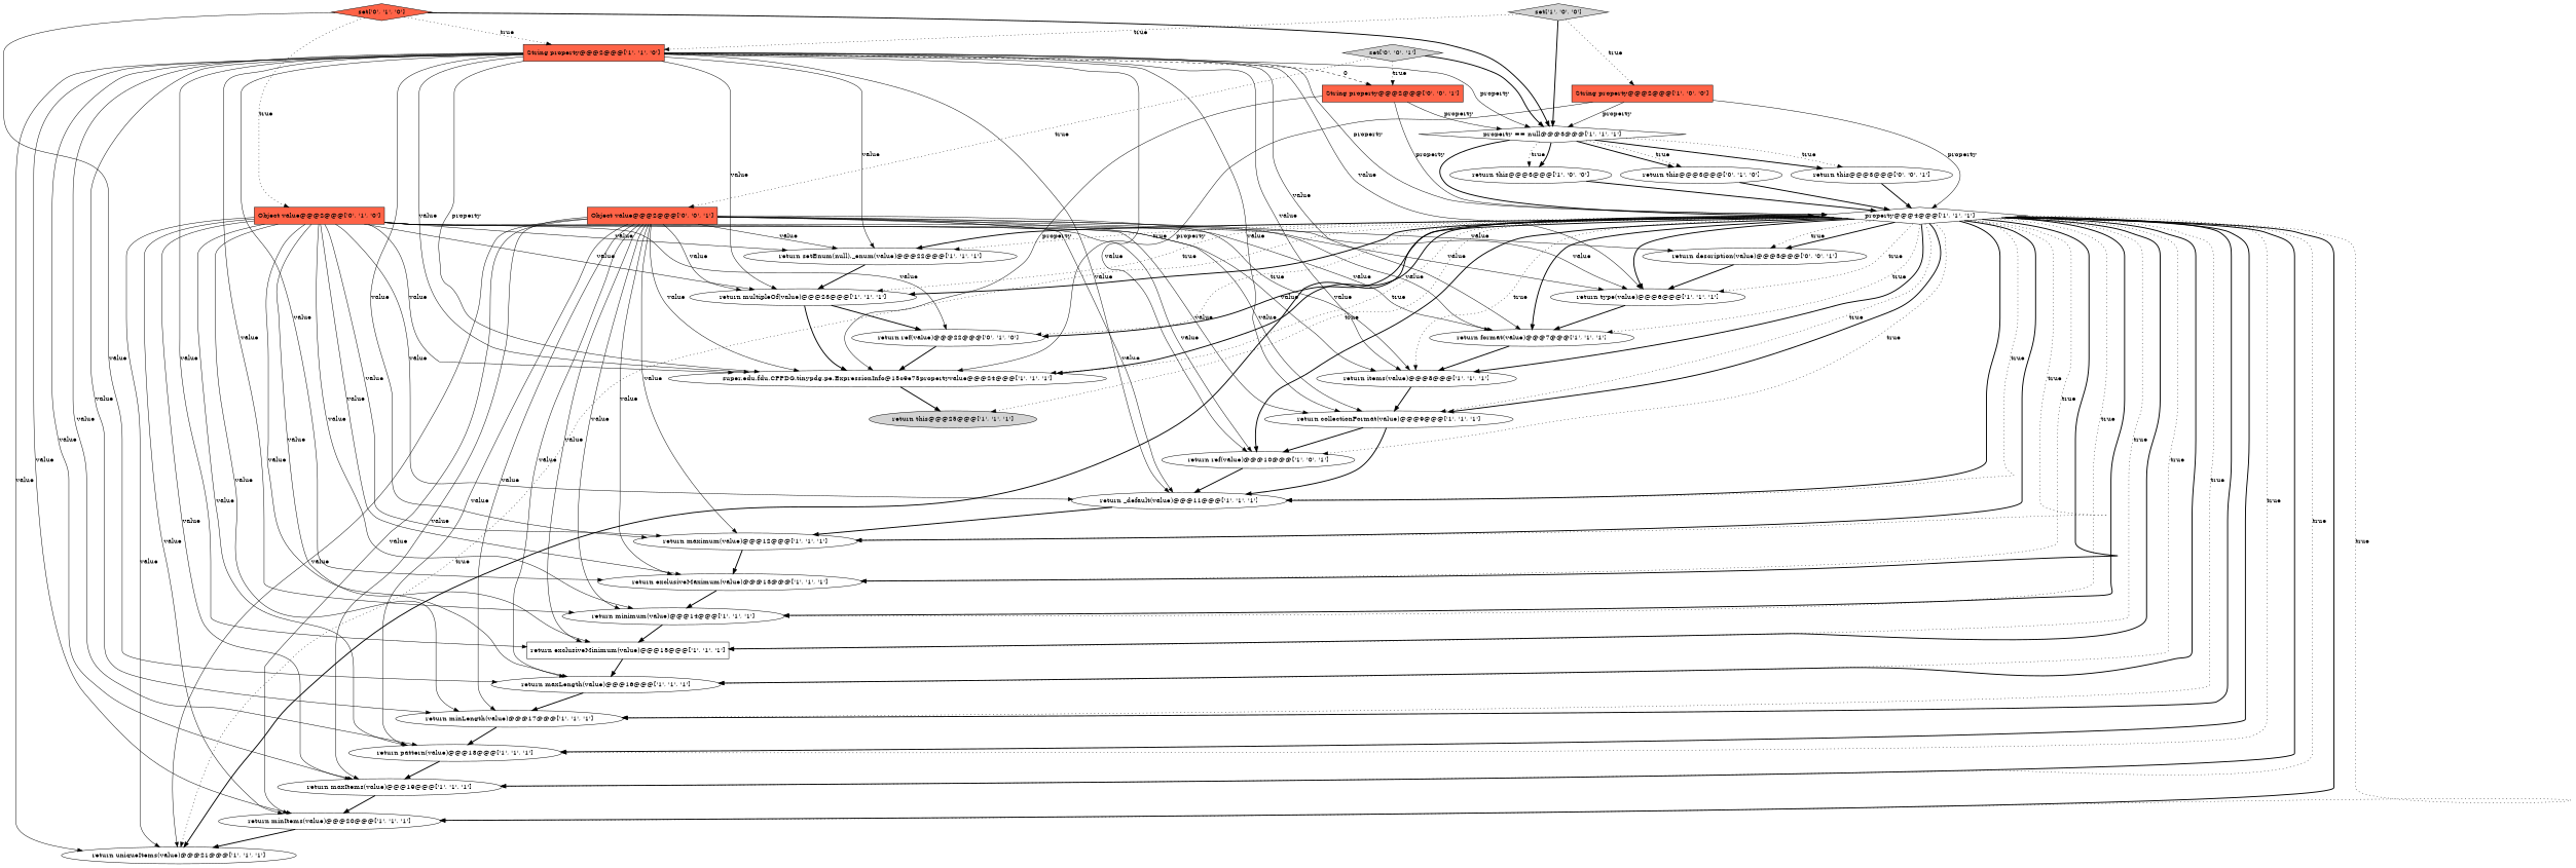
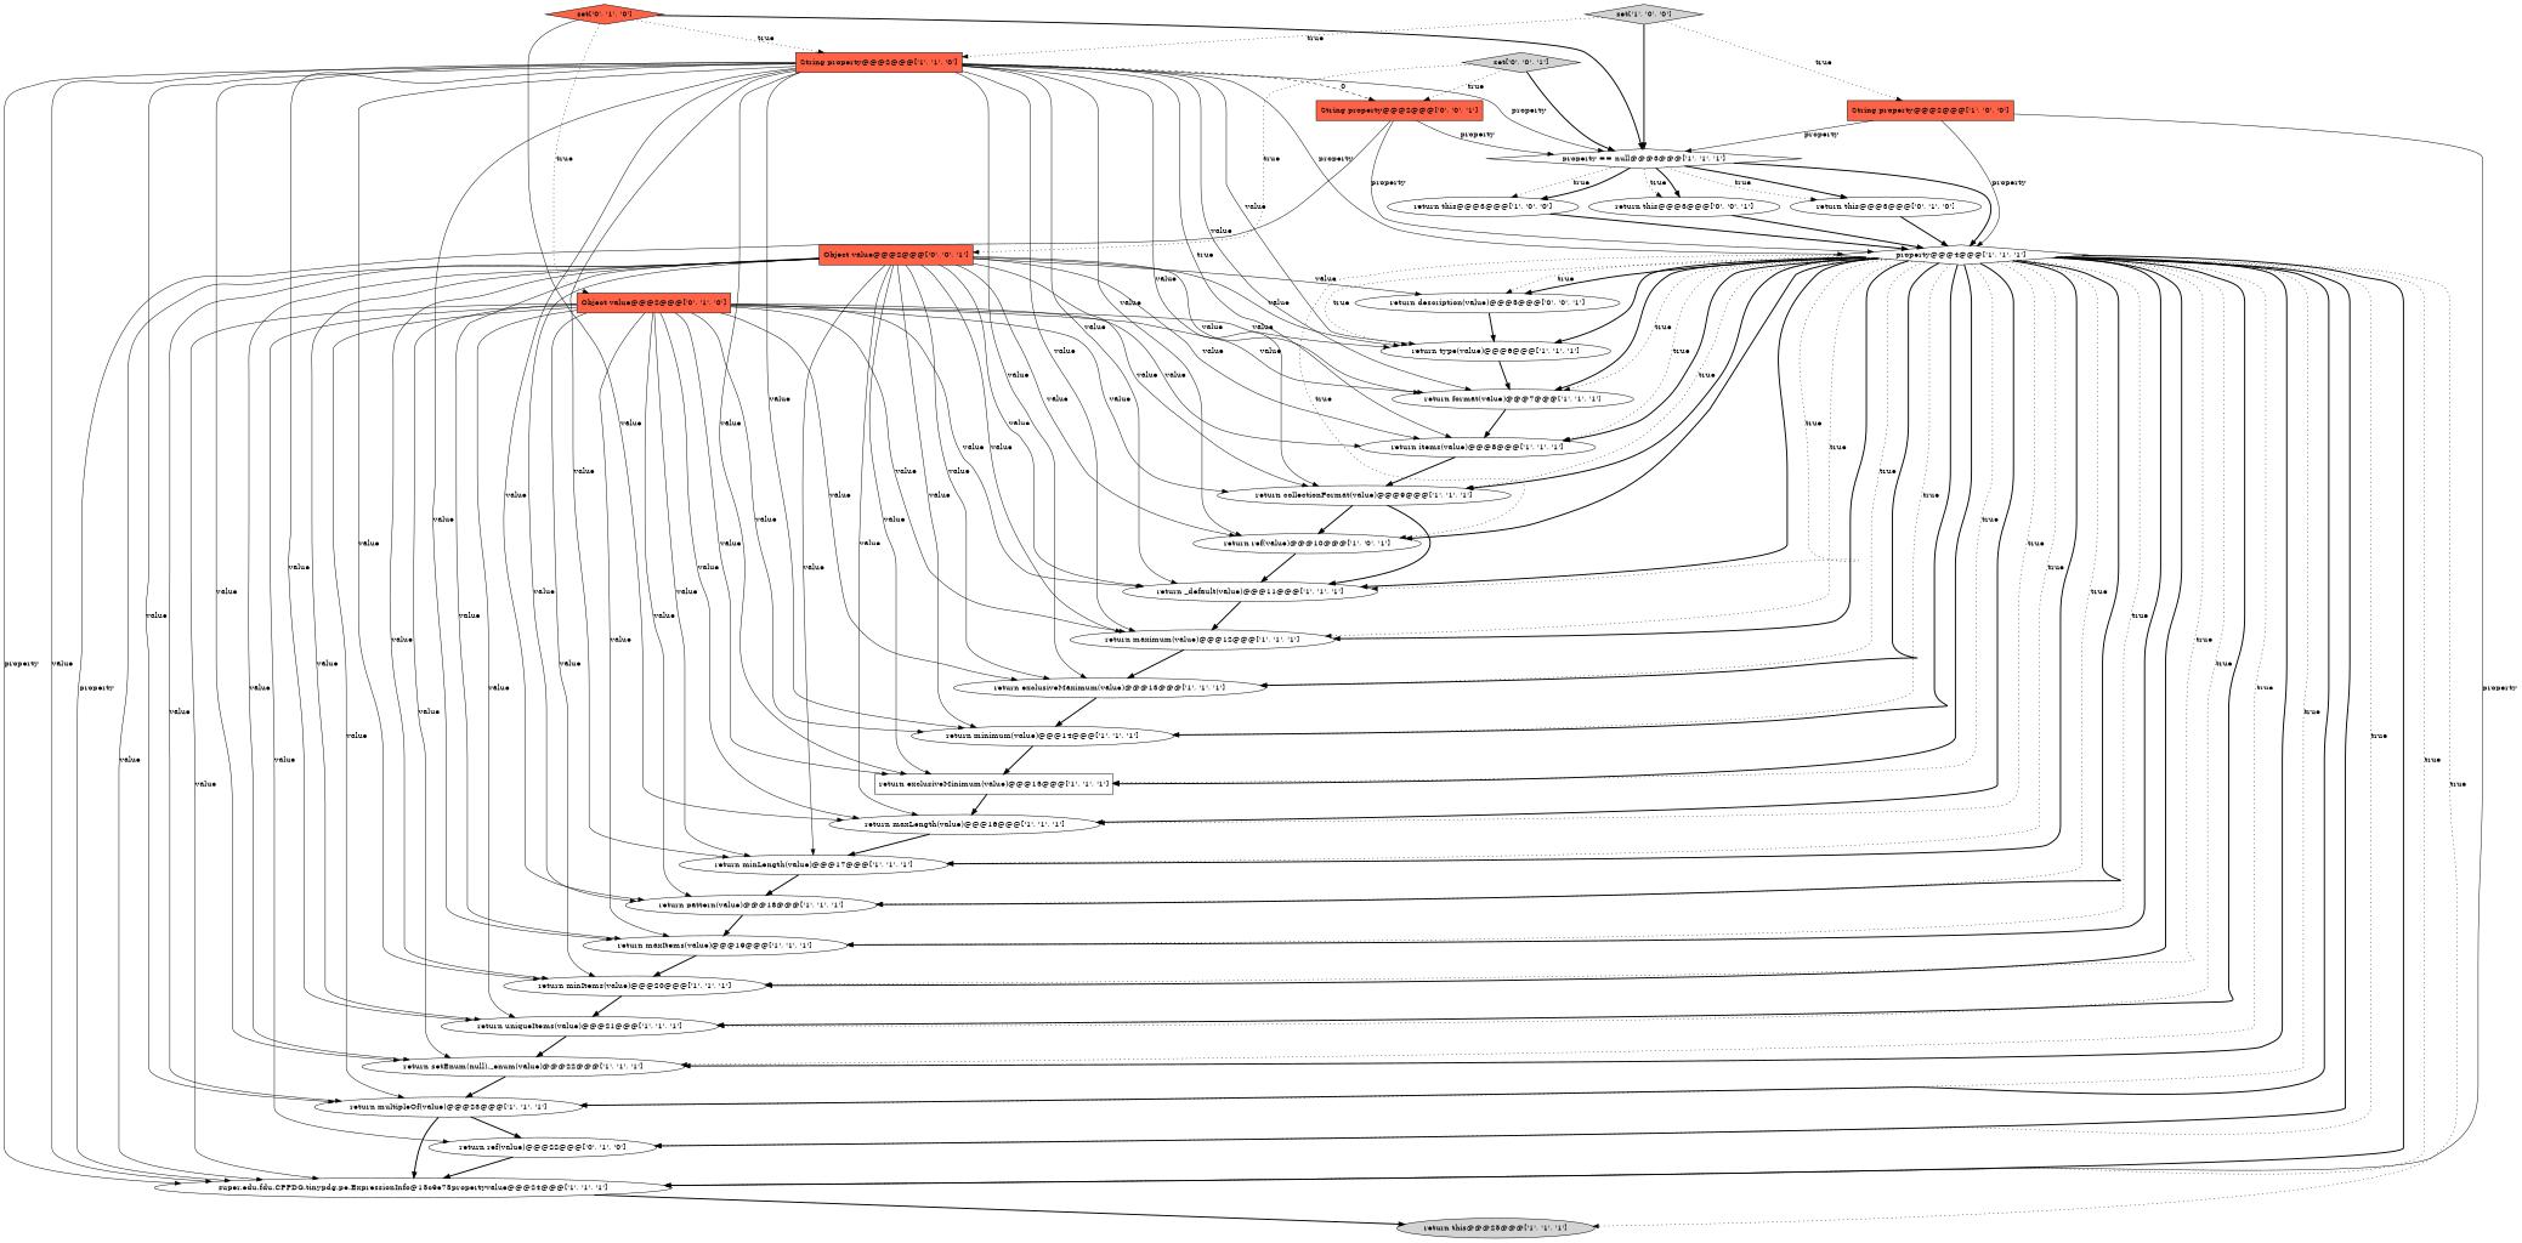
  digraph {
    node [fillcolor=white shape=ellipse style=filled]
    edge [style=solid]
    n1 [label="return items(value)@@@8@@@['1', '1', '1']"]
    n2 [label="return collectionFormat(value)@@@9@@@['1', '1', '1']"]
    n3 [label="return _default(value)@@@11@@@['1', '1', '1']"]
    n4 [label="return ref(value)@@@10@@@['1', '0', '1']"]
    n5 [label="return minLength(value)@@@17@@@['1', '1', '1']"]
    n6 [label="return pattern(value)@@@18@@@['1', '1', '1']"]
    n7 [label="return maxItems(value)@@@19@@@['1', '1', '1']"]
    n8 [label="return maximum(value)@@@12@@@['1', '1', '1']"]
    n9 [label="return exclusiveMaximum(value)@@@13@@@['1', '1', '1']"]
    n10 [fillcolor=tomato label="Object value@@@2@@@['0', '1', '0']" shape=box]
    n11 [label="super.edu.fdu.CPPDG.tinypdg.pe.ExpressionInfo@15c9e75propertyvalue@@@24@@@['1', '1', '1']"]
    n12 [label="return exclusiveMinimum(value)@@@15@@@['1', '1', '1']" shape=box]
    n13 [label="return setEnum(null)._enum(value)@@@22@@@['1', '1', '1']"]
    n14 [label="return multipleOf(value)@@@23@@@['1', '1', '1']"]
    n15 [label="return minimum(value)@@@14@@@['1', '1', '1']"]
    n16 [label="return type(value)@@@6@@@['1', '1', '1']"]
    n17 [label="return ref(value)@@@22@@@['0', '1', '0']"]
    n18 [label="return uniqueItems(value)@@@21@@@['1', '1', '1']"]
    n19 [label="return maxLength(value)@@@16@@@['1', '1', '1']"]
    n20 [label="return format(value)@@@7@@@['1', '1', '1']"]
    n21 [label="return minItems(value)@@@20@@@['1', '1', '1']"]
    n22 [fillcolor=lightgray label="return this@@@25@@@['1', '1', '1']"]
    n23 [label="return description(value)@@@5@@@['0', '0', '1']"]
    n24 [fillcolor=tomato label="set['0', '1', '0']" shape=diamond]
    n25 [fillcolor=tomato label="String property@@@2@@@['1', '1', '0']" shape=box]
    n26 [label="property == null@@@3@@@['1', '1', '1']" shape=diamond]
    n27 [label="property@@@4@@@['1', '1', '1']" shape=diamond]
    n28 [fillcolor=tomato label="String property@@@2@@@['0', '0', '1']" shape=box]
    n29 [label="return this@@@3@@@['1', '0', '0']"]
    n30 [label="return this@@@3@@@['0', '1', '0']"]
    n31 [label="return this@@@3@@@['0', '0', '1']"]
    n32 [fillcolor=tomato label="Object value@@@2@@@['0', '0', '1']" shape=box]
    n33 [fillcolor=tomato label="String property@@@2@@@['1', '0', '0']" shape=box]
    n34 [fillcolor=lightgray label="set['0', '0', '1']" shape=diamond]
    n35 [fillcolor=lightgray label="set['1', '0', '0']" shape=diamond]
    n1 -> n2 [style=bold]
    n2 -> n3 [style=bold]
    n2 -> n4 [style=bold]
    n3 -> n8 [style=bold]
    n4 -> n3 [style=bold]
    n5 -> n6 [style=bold]
    n6 -> n7 [style=bold]
    n7 -> n21 [style=bold]
    n8 -> n9 [style=bold]
    n9 -> n15 [style=bold]
    n10 -> n1 [label=value]
    n10 -> n2 [label=value]
    n10 -> n3 [label=value]
    n10 -> n5 [label=value]
    n10 -> n6 [label=value]
    n10 -> n7 [label=value]
    n10 -> n8 [label=value]
    n10 -> n9 [label=value]
    n10 -> n11 [label=value]
    n10 -> n12 [label=value]
    n10 -> n13 [label=value]
    n10 -> n14 [label=value]
    n10 -> n15 [label=value]
    n10 -> n16 [label=value]
    n10 -> n17 [label=value]
    n10 -> n18 [label=value]
    n10 -> n19 [label=value]
    n10 -> n20 [label=value]
    n10 -> n21 [label=value]
    n11 -> n22 [style=bold]
    n12 -> n19 [style=bold]
    n13 -> n14 [style=bold]
    n14 -> n11 [style=bold]
    n14 -> n17 [style=bold]
    n15 -> n12 [style=bold]
    n16 -> n20 [style=bold]
    n17 -> n11 [style=bold]
+   n18 -> n13 [style=bold]
    n19 -> n5 [style=bold]
    n20 -> n1 [style=bold]
    n21 -> n18 [style=bold]
    n23 -> n16 [style=bold]
    n24 -> n10 [label=true style=dotted]
    n24 -> n19 [label=value]
    n24 -> n25 [label=true style=dotted]
    n24 -> n26 [style=bold]
-   n25 -> n1 [label=value]
+   n25 -> n1 [label=true]
    n25 -> n2 [label=value]
    n25 -> n3 [label=value]
    n25 -> n4 [label=value]
    n25 -> n5 [label=value]
    n25 -> n6 [label=value]
    n25 -> n7 [label=value]
    n25 -> n8 [label=value]
    n25 -> n9 [label=value]
    n25 -> n11 [label=property]
    n25 -> n11 [label=value]
    n25 -> n12 [label=value]
    n25 -> n13 [label=value]
    n25 -> n14 [label=value]
    n25 -> n15 [label=value]
    n25 -> n16 [label=value]
    n25 -> n18 [label=value]
    n25 -> n20 [label=value]
    n25 -> n21 [label=value]
    n25 -> n26 [label=property]
    n25 -> n27 [label=property]
    n25 -> n28 [label=0 style=dashed]
    n26 -> n27 [style=bold]
    n26 -> n29 [label=true style=dotted]
    n26 -> n29 [style=bold]
    n26 -> n30 [style=bold]
    n26 -> n30 [label=true style=dotted]
    n26 -> n31 [label=true style=dotted]
    n26 -> n31 [style=bold]
    n27 -> n1 [label=true style=dotted]
    n27 -> n1 [style=bold]
    n27 -> n2 [label=true style=dotted]
    n27 -> n2 [style=bold]
    n27 -> n3 [style=bold]
    n27 -> n3 [label=true style=dotted]
    n27 -> n4 [style=bold]
    n27 -> n4 [label=true style=dotted]
    n27 -> n5 [style=bold]
    n27 -> n5 [label=true style=dotted]
    n27 -> n6 [label=true style=dotted]
    n27 -> n6 [style=bold]
    n27 -> n7 [style=bold]
    n27 -> n7 [label=true style=dotted]
    n27 -> n8 [style=bold]
    n27 -> n8 [label=true style=dotted]
    n27 -> n9 [label=true style=dotted]
    n27 -> n9 [style=bold]
    n27 -> n11 [style=bold]
    n27 -> n11 [label=true style=dotted]
    n27 -> n12 [label=true style=dotted]
    n27 -> n12 [style=bold]
    n27 -> n13 [style=bold]
    n27 -> n13 [label=true style=dotted]
    n27 -> n14 [label=true style=dotted]
    n27 -> n14 [style=bold]
    n27 -> n15 [label=true style=dotted]
    n27 -> n15 [style=bold]
    n27 -> n16 [style=bold]
    n27 -> n16 [label=true style=dotted]
    n27 -> n17 [style=bold]
    n27 -> n17 [label=true style=dotted]
    n27 -> n18 [label=true style=dotted]
    n27 -> n18 [style=bold]
    n27 -> n19 [label=true style=dotted]
    n27 -> n19 [style=bold]
    n27 -> n20 [style=bold]
    n27 -> n20 [label=true style=dotted]
    n27 -> n21 [style=bold]
    n27 -> n21 [label=true style=dotted]
    n27 -> n22 [label=true style=dotted]
    n27 -> n23 [style=bold]
    n27 -> n23 [label=true style=dotted]
    n28 -> n11 [label=property]
    n28 -> n26 [label=property]
    n28 -> n27 [label=property]
    n29 -> n27 [style=bold]
    n30 -> n27 [style=bold]
    n31 -> n27 [style=bold]
    n32 -> n1 [label=value]
    n32 -> n2 [label=value]
    n32 -> n3 [label=value]
    n32 -> n4 [label=value]
    n32 -> n5 [label=value]
    n32 -> n6 [label=value]
    n32 -> n7 [label=value]
    n32 -> n8 [label=value]
    n32 -> n9 [label=value]
    n32 -> n11 [label=value]
    n32 -> n12 [label=value]
    n32 -> n13 [label=value]
    n32 -> n14 [label=value]
    n32 -> n15 [label=value]
    n32 -> n16 [label=value]
    n32 -> n18 [label=value]
    n32 -> n19 [label=value]
    n32 -> n20 [label=value]
    n32 -> n21 [label=value]
    n32 -> n23 [label=value]
    n33 -> n11 [label=property]
    n33 -> n26 [label=property]
    n33 -> n27 [label=property]
    n34 -> n26 [style=bold]
    n34 -> n28 [label=true style=dotted]
    n34 -> n32 [label=true style=dotted]
    n35 -> n25 [label=true style=dotted]
    n35 -> n26 [style=bold]
    n35 -> n33 [label=true style=dotted]
  }
